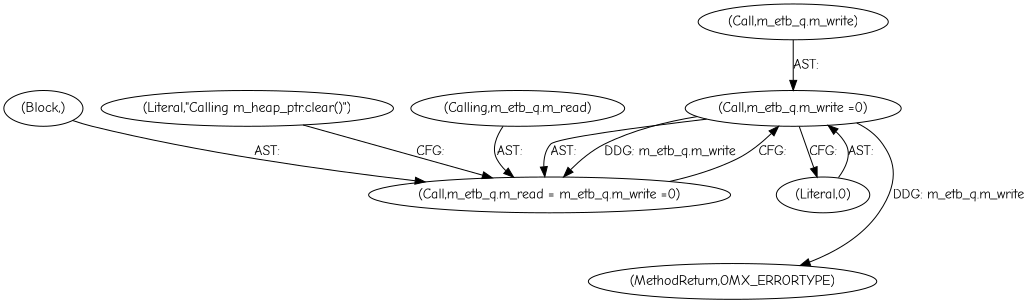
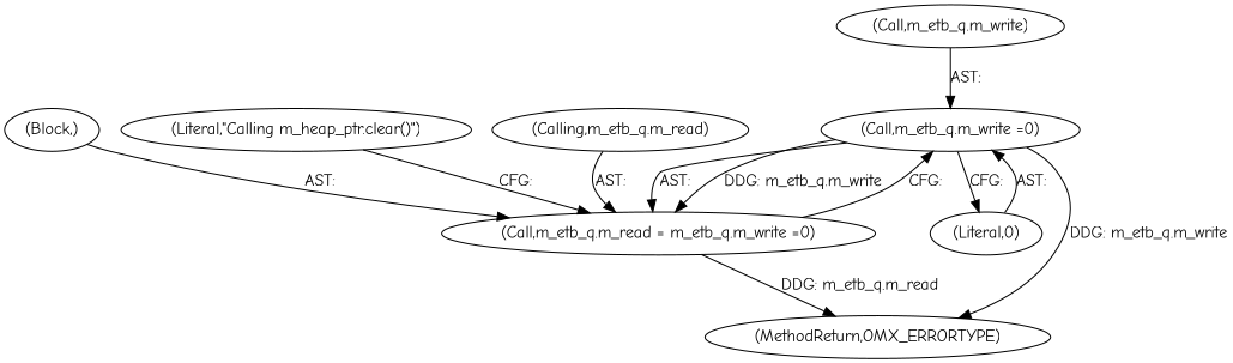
  digraph {
    fontname="Comic Neue"
    node [fontname="Comic Neue"]
    edge [fontname="Comic Neue"]
    n1 [label="(Call,m_etb_q.m_write =0)"]
    n2 [label="(Call,m_etb_q.m_read = m_etb_q.m_write =0)"]
    n3 [label="(Literal,0)"]
    n4 [label="(MethodReturn,OMX_ERRORTYPE)"]
    n5 [label="(Block,)"]
    n6 [label="(Literal,\"Calling m_heap_ptr.clear()\")"]
    n7 [label="(Call,m_etb_q.m_write)"]
    n8 [label="(Calling,m_etb_q.m_read)"]
    n1 -> n2 [label="AST: "]
    n1 -> n2 [label="DDG: m_etb_q.m_write"]
    n1 -> n3 [label="CFG: "]
    n1 -> n4 [label="DDG: m_etb_q.m_write"]
    n2 -> n1 [label="CFG: "]
+   n2 -> n4 [label="DDG: m_etb_q.m_read"]
    n3 -> n1 [label="AST: "]
    n5 -> n2 [label="AST: "]
    n6 -> n2 [label="CFG: "]
    n7 -> n1 [label="AST: "]
    n8 -> n2 [label="AST: "]
  }
